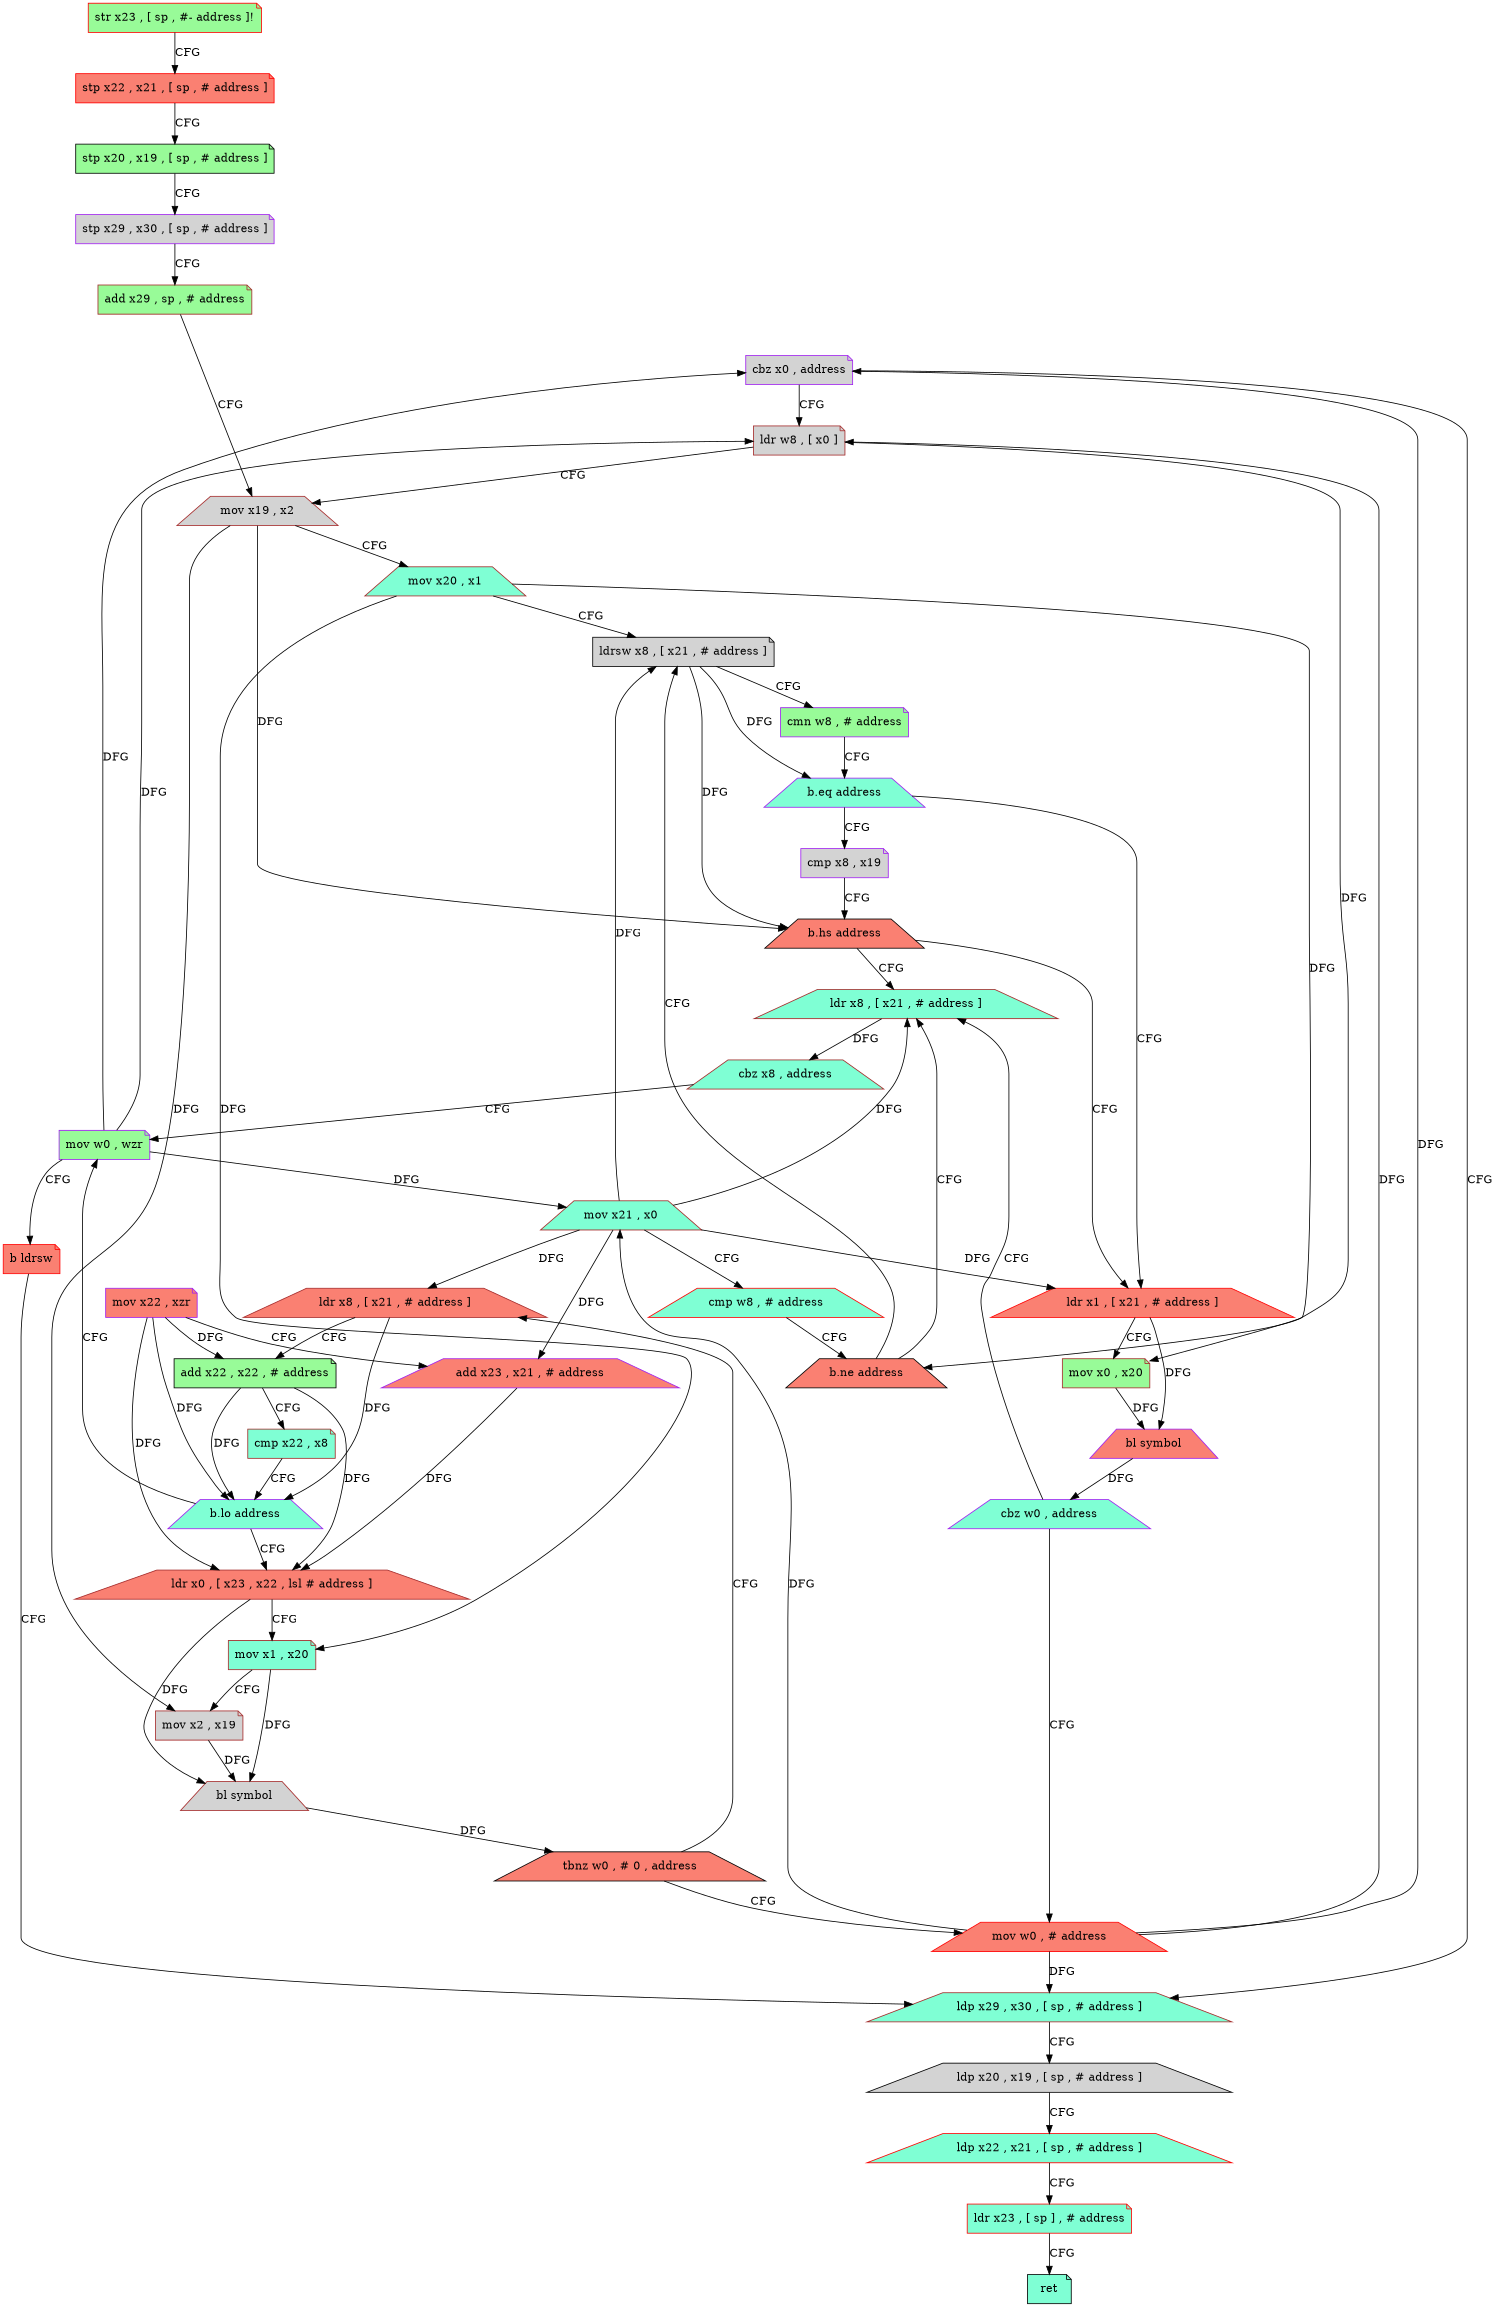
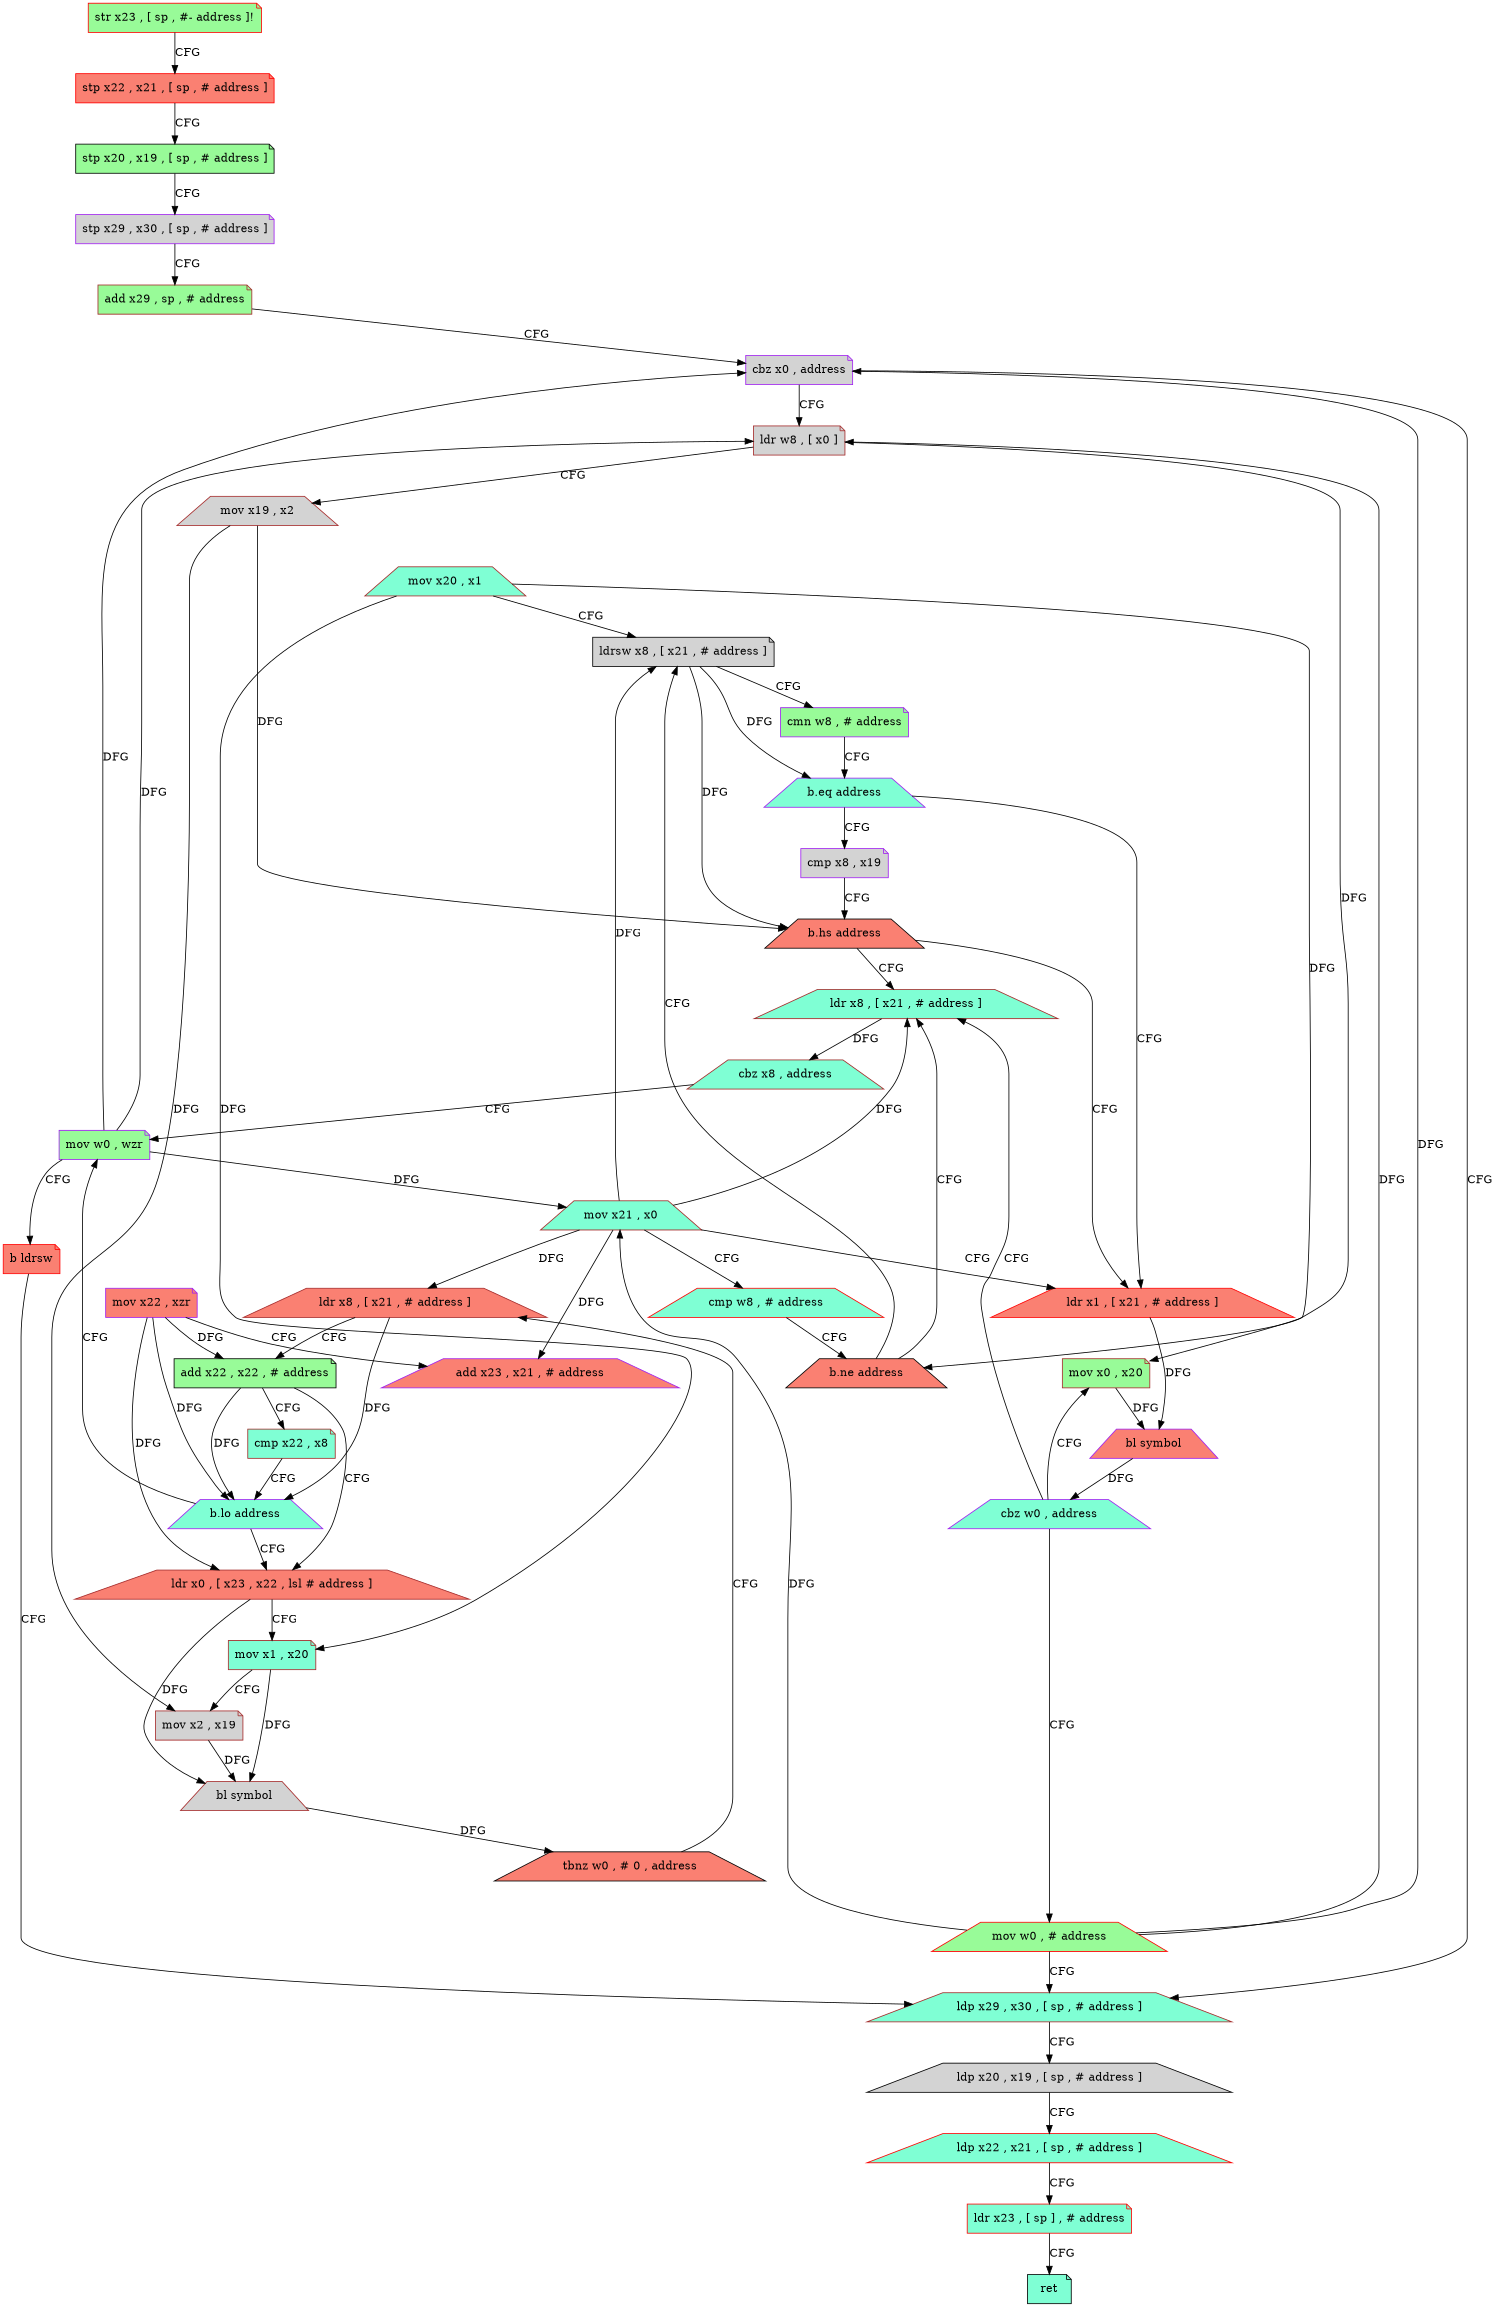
  digraph {
    node [color=brown fillcolor=aquamarine shape=trapezium style=filled]
    n1 [color=red fillcolor=palegreen label="str x23 , [ sp , #- address ]!" shape=note]
    n2 [color=red fillcolor=salmon label="stp x22 , x21 , [ sp , # address ]" shape=note]
    n3 [color=black fillcolor=palegreen label="stp x20 , x19 , [ sp , # address ]" shape=note]
    n4 [color=purple fillcolor=lightgrey label="stp x29 , x30 , [ sp , # address ]" shape=note]
    n5 [fillcolor=palegreen label="add x29 , sp , # address" shape=note]
    n6 [color=purple fillcolor=lightgrey label="cbz x0 , address" shape=note]
    n7 [label="ldp x29 , x30 , [ sp , # address ]"]
    n8 [fillcolor=lightgrey label="ldr w8 , [ x0 ]" shape=note]
    n9 [color=black fillcolor=lightgrey label="ldp x20 , x19 , [ sp , # address ]"]
    n10 [fillcolor=lightgrey label="mov x19 , x2"]
    n11 [color=black fillcolor=salmon label="b.ne address"]
    n12 [color=red label="ldp x22 , x21 , [ sp , # address ]"]
    n13 [label="mov x20 , x1"]
    n14 [color=black fillcolor=salmon label="b.hs address"]
    n15 [fillcolor=lightgrey label="mov x2 , x19" shape=note]
    n16 [label="ldr x8 , [ x21 , # address ]"]
    n17 [color=black fillcolor=lightgrey label="ldrsw x8 , [ x21 , # address ]" shape=note]
    n18 [color=red label="ldr x23 , [ sp ] , # address" shape=note]
    n19 [color=black label=ret shape=note]
    n20 [fillcolor=palegreen label="mov x0 , x20" shape=note]
    n21 [label="mov x1 , x20" shape=note]
    n22 [color=red fillcolor=salmon label="ldr x1 , [ x21 , # address ]"]
    n23 [fillcolor=lightgrey label="bl symbol"]
    n24 [label="mov x21 , x0"]
    n25 [color=red label="cmp w8 , # address"]
    n26 [color=purple fillcolor=salmon label="add x23 , x21 , # address"]
    n27 [fillcolor=salmon label="ldr x8 , [ x21 , # address ]"]
    n28 [color=purple fillcolor=salmon label="bl symbol"]
    n29 [label="cbz x8 , address"]
    n30 [color=purple fillcolor=palegreen label="cmn w8 , # address" shape=note]
    n31 [color=purple label="b.eq address"]
    n32 [fillcolor=salmon label="ldr x0 , [ x23 , x22 , lsl # address ]"]
    n33 [color=black fillcolor=palegreen label="add x22 , x22 , # address" shape=note]
    n34 [color=purple label="b.lo address"]
    n35 [color=purple fillcolor=palegreen label="mov w0 , wzr" shape=note]
    n36 [color=purple fillcolor=lightgrey label="cmp x8 , x19" shape=note]
    n37 [color=red fillcolor=salmon label="b ldrsw" shape=note]
    n38 [color=purple fillcolor=salmon label="mov x22 , xzr" shape=note]
    n39 [label="cmp x22 , x8" shape=note]
    n40 [color=purple label="cbz w0 , address"]
    n41 [color=black fillcolor=salmon label="tbnz w0 , # 0 , address"]
-   n42 [color=red fillcolor=salmon label="mov w0 , # address"]
+   n42 [color=red fillcolor=palegreen label="mov w0 , # address"]
    n1 -> n2 [label=CFG]
    n2 -> n3 [label=CFG]
    n3 -> n4 [label=CFG]
    n4 -> n5 [label=CFG]
-   n5 -> n10 [label=CFG]
+   n5 -> n6 [label=CFG]
    n6 -> n7 [label=CFG]
    n6 -> n8 [label=CFG]
    n7 -> n9 [label=CFG]
    n8 -> n10 [label=CFG]
    n8 -> n11 [label=DFG]
    n9 -> n12 [label=CFG]
-   n10 -> n13 [label=CFG]
    n10 -> n14 [label=DFG]
    n10 -> n15 [label=DFG]
    n11 -> n16 [label=CFG]
    n11 -> n17 [label=CFG]
    n12 -> n18 [label=CFG]
    n13 -> n17 [label=CFG]
    n13 -> n20 [label=DFG]
    n13 -> n21 [label=DFG]
    n14 -> n16 [label=CFG]
    n14 -> n22 [label=CFG]
    n15 -> n23 [label=DFG]
    n16 -> n29 [label=DFG]
    n17 -> n14 [label=DFG]
    n17 -> n30 [label=CFG]
    n17 -> n31 [label=DFG]
    n18 -> n19 [label=CFG]
    n20 -> n28 [label=DFG]
    n21 -> n15 [label=CFG]
    n21 -> n23 [label=DFG]
-   n22 -> n20 [label=CFG]
+   n40 -> n20 [label=CFG]
    n22 -> n28 [label=DFG]
    n23 -> n41 [label=DFG]
    n24 -> n16 [label=DFG]
    n24 -> n17 [label=DFG]
-   n24 -> n22 [label=DFG]
+   n24 -> n22 [label=CFG]
    n24 -> n25 [label=CFG]
    n24 -> n26 [label=DFG]
    n24 -> n27 [label=DFG]
    n25 -> n11 [label=CFG]
-   n26 -> n32 [label=DFG]
    n27 -> n33 [label=CFG]
    n27 -> n34 [label=DFG]
    n28 -> n40 [label=DFG]
    n29 -> n35 [label=CFG]
    n30 -> n31 [label=CFG]
    n31 -> n22 [label=CFG]
    n31 -> n36 [label=CFG]
    n32 -> n21 [label=CFG]
    n32 -> n23 [label=DFG]
-   n33 -> n32 [label=DFG]
+   n33 -> n32 [label=CFG]
    n33 -> n34 [label=DFG]
    n33 -> n39 [label=CFG]
    n34 -> n32 [label=CFG]
    n34 -> n35 [label=CFG]
    n35 -> n6 [label=DFG]
    n35 -> n8 [label=DFG]
    n35 -> n24 [label=DFG]
    n35 -> n37 [label=CFG]
    n36 -> n14 [label=CFG]
    n37 -> n7 [label=CFG]
    n38 -> n26 [label=CFG]
    n38 -> n32 [label=DFG]
    n38 -> n33 [label=DFG]
    n38 -> n34 [label=DFG]
    n39 -> n34 [label=CFG]
    n40 -> n16 [label=CFG]
    n40 -> n42 [label=CFG]
    n41 -> n27 [label=CFG]
-   n41 -> n42 [label=CFG]
    n42 -> n6 [label=DFG]
-   n42 -> n7 [label=DFG]
+   n42 -> n7 [label=CFG]
    n42 -> n8 [label=DFG]
    n42 -> n24 [label=DFG]
  }
